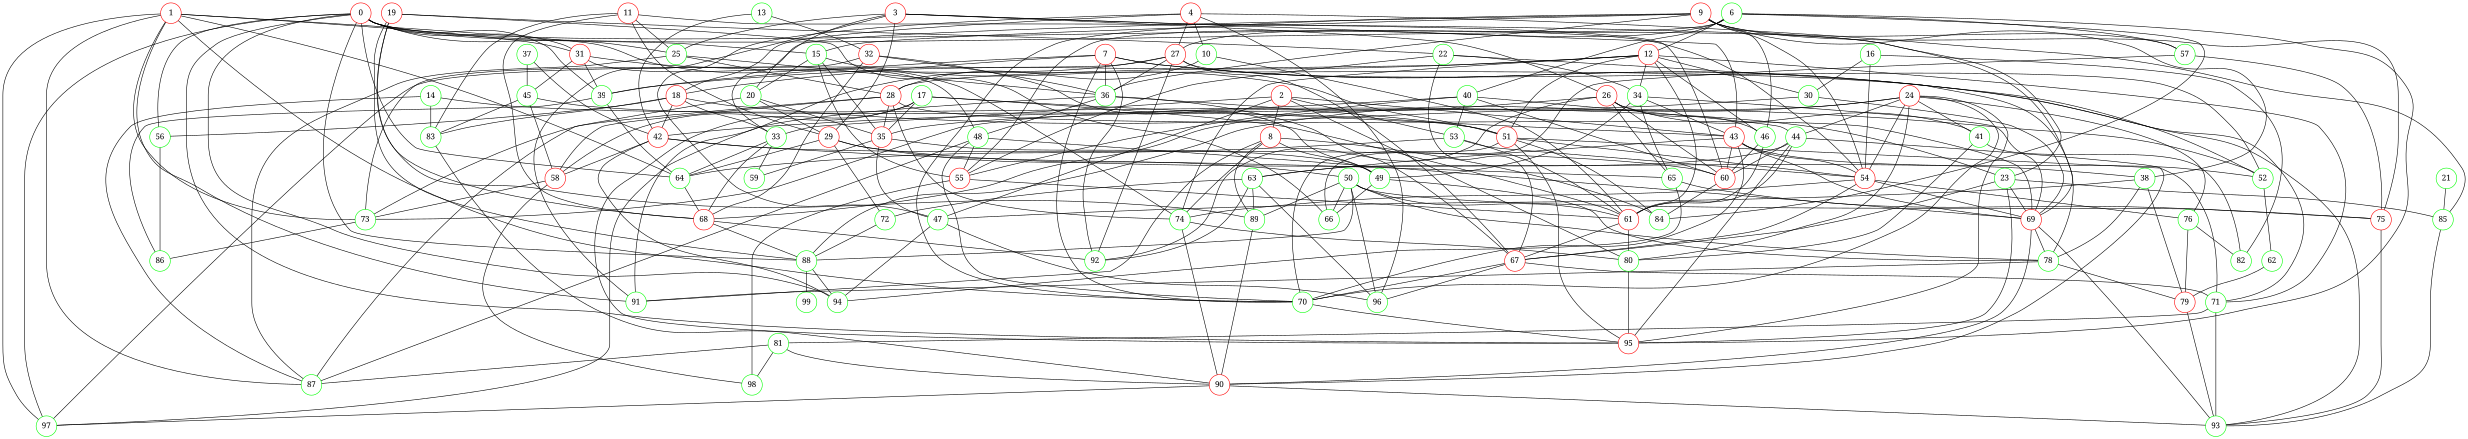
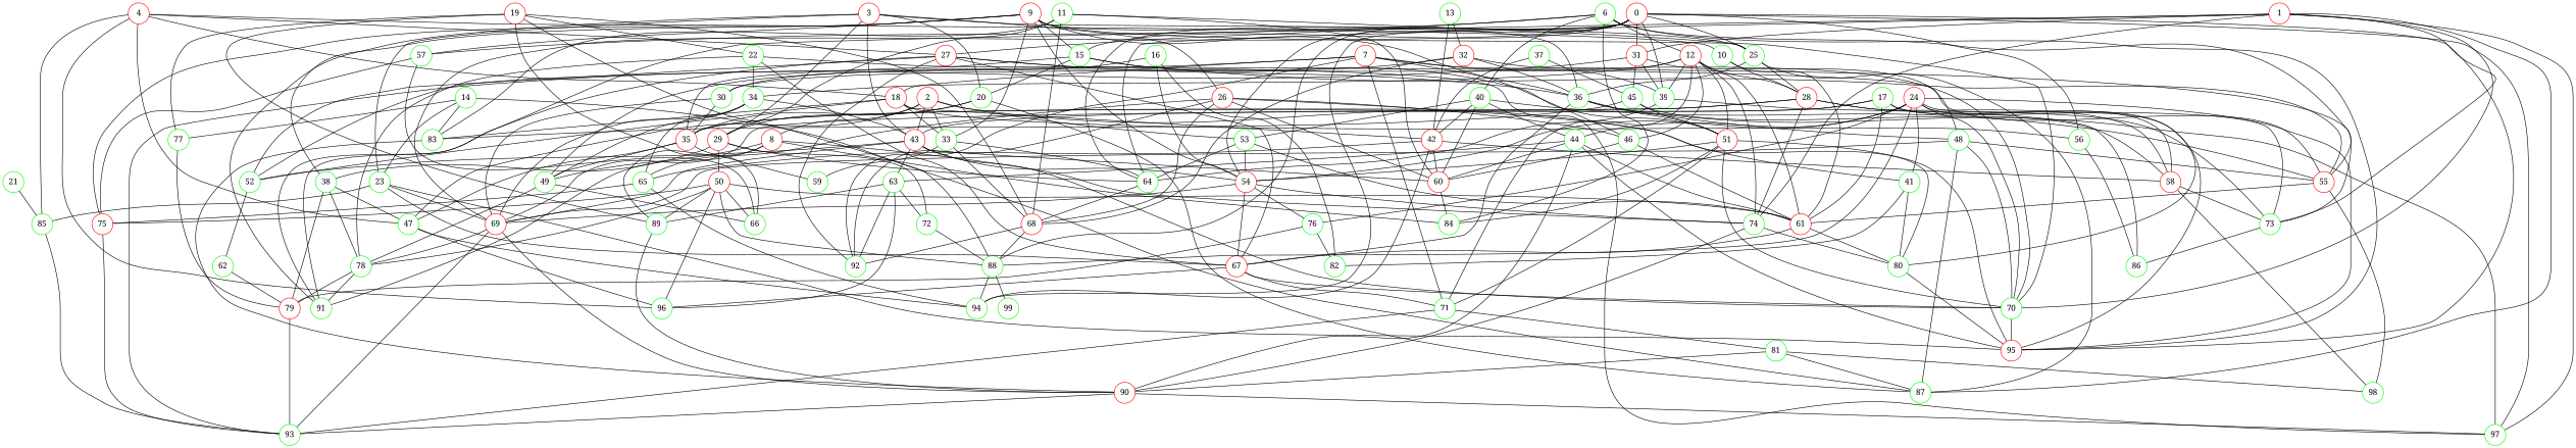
  graph {
    fontname="Noto Serif"
    node [color=green fillcolor=white fixedsize=true fontname="Noto Serif" shape=circle style=filled]
    edge [fontname="Noto Serif"]
    0 [color=red]
    64
    88
    94
    97
    69 [color=red]
    54 [color=red]
    95 [color=red]
    39
    56
    25
    15
    31 [color=red]
    68 [color=red]
    99
    90 [color=red]
    93
    78
    67 [color=red]
    74
    76
    86
    87
    36
    28 [color=red]
    51 [color=red]
    55 [color=red]
    35 [color=red]
    20
    48
    45
    92
    91
    79 [color=red]
    96
    70
    71
    80
    82
    81
    98
    73
    58 [color=red]
    84
    61 [color=red]
    49
    59
    47
    66
    29 [color=red]
-   50
+   50 [color=red]
    38
    72
    89
    75 [color=red]
    83
    1 [color=red]
    2 [color=red]
    33
    53
    8 [color=red]
    43 [color=red]
    52
    60 [color=red]
    63
    62
    3 [color=red]
    23
    26 [color=red]
    85
    65
    41
    46
    4 [color=red]
    18 [color=red]
    10
    27 [color=red]
    42 [color=red]
    6
    40
    57
    12 [color=red]
    44
    34
    30
    7 [color=red]
    9 [color=red]
-   11 [color=red]
+   11
    13
    32 [color=red]
    14
+   77
    16
    17
    19 [color=red]
    22
    21
    24 [color=red]
    37
    0 -- 64
    0 -- 88
    0 -- 94
    0 -- 97
    0 -- 69
    0 -- 54
    0 -- 95
    0 -- 39
    0 -- 56
    0 -- 25
    0 -- 15
    0 -- 31
    64 -- 68
    88 -- 94
    88 -- 99
    69 -- 90
    69 -- 93
    69 -- 78
    54 -- 69
    54 -- 67
    54 -- 74
    54 -- 76
    39 -- 64
    39 -- 86
    56 -- 86
    25 -- 87
    25 -- 36
    25 -- 28
    15 -- 51
    15 -- 55
    15 -- 35
    15 -- 20
    31 -- 39
    31 -- 93
    31 -- 48
    31 -- 45
    68 -- 88
    68 -- 92
    90 -- 97
    90 -- 93
    78 -- 91
    78 -- 79
    67 -- 96
    67 -- 70
    67 -- 71
    74 -- 90
    74 -- 80
    76 -- 79
    76 -- 82
    36 -- 97
    36 -- 67
    36 -- 51
    36 -- 48
    28 -- 69
    28 -- 74
    28 -- 35
    28 -- 73
    28 -- 58
    51 -- 54
    51 -- 95
    51 -- 70
    51 -- 71
    51 -- 84
    55 -- 98
    55 -- 61
    35 -- 49
    35 -- 59
    35 -- 47
    20 -- 87
    20 -- 35
    20 -- 29
    48 -- 69
    48 -- 87
    48 -- 55
    48 -- 70
    45 -- 51
    45 -- 58
    45 -- 83
    79 -- 93
    70 -- 95
    71 -- 93
    71 -- 81
    80 -- 95
    81 -- 90
    81 -- 87
    81 -- 98
    73 -- 86
    58 -- 98
    58 -- 73
    61 -- 67
    61 -- 80
    49 -- 78
    49 -- 66
    47 -- 94
    47 -- 96
    29 -- 64
    29 -- 50
    29 -- 38
    29 -- 72
    50 -- 88
    50 -- 78
    50 -- 96
    50 -- 61
    50 -- 66
    50 -- 89
    50 -- 75
    38 -- 78
    38 -- 79
    38 -- 47
    72 -- 88
    89 -- 90
    75 -- 93
    83 -- 90
    1 -- 64
    1 -- 97
    1 -- 31
    1 -- 74
    1 -- 87
    1 -- 91
    1 -- 70
    1 -- 73
    2 -- 80
    2 -- 47
    2 -- 33
    2 -- 53
    2 -- 8
    2 -- 43
    33 -- 64
    33 -- 68
    33 -- 59
    53 -- 64
    53 -- 54
    53 -- 61
    8 -- 74
    8 -- 91
    8 -- 84
    8 -- 49
    8 -- 89
    43 -- 69
    43 -- 54
    43 -- 70
    43 -- 52
    43 -- 60
    43 -- 63
    52 -- 62
    60 -- 84
    63 -- 92
    63 -- 96
    63 -- 72
    63 -- 89
    62 -- 79
    3 -- 25
    3 -- 20
    3 -- 91
    3 -- 29
    3 -- 43
    3 -- 23
    3 -- 26
    23 -- 69
    23 -- 95
    23 -- 67
    23 -- 85
    26 -- 68
    26 -- 92
    26 -- 60
    26 -- 65
    26 -- 41
    26 -- 46
    85 -- 93
    65 -- 94
    65 -- 75
    41 -- 80
    41 -- 82
    46 -- 61
    46 -- 60
    4 -- 96
    4 -- 47
    4 -- 85
    4 -- 18
    4 -- 10
    4 -- 27
    18 -- 56
    18 -- 83
    18 -- 33
    18 -- 52
    18 -- 42
    10 -- 28
    10 -- 61
    27 -- 97
    27 -- 67
    27 -- 36
    27 -- 92
    27 -- 91
    27 -- 52
    42 -- 94
    42 -- 58
    42 -- 60
    42 -- 65
    6 -- 95
    6 -- 55
    6 -- 84
    6 -- 27
    6 -- 40
    6 -- 57
    6 -- 12
    40 -- 55
    40 -- 53
    40 -- 60
    40 -- 42
    40 -- 44
    57 -- 66
    57 -- 75
    12 -- 39
    12 -- 74
    12 -- 28
    12 -- 51
    12 -- 71
    12 -- 61
    12 -- 46
    12 -- 34
    12 -- 30
    44 -- 95
    44 -- 90
    44 -- 61
    44 -- 60
    44 -- 63
    34 -- 69
    34 -- 49
    34 -- 43
    34 -- 65
    30 -- 69
    30 -- 35
    7 -- 39
    7 -- 36
    7 -- 92
    7 -- 70
    7 -- 71
    7 -- 52
    7 -- 18
    9 -- 54
    9 -- 15
    9 -- 36
    9 -- 70
    9 -- 38
    9 -- 75
    9 -- 33
    9 -- 46
    9 -- 57
    11 -- 25
    11 -- 68
    11 -- 29
    11 -- 83
    11 -- 60
    13 -- 42
    13 -- 32
    32 -- 68
    32 -- 36
    32 -- 73
    32 -- 49
    14 -- 87
    14 -- 83
    14 -- 23
+   14 -- 77
+   77 -- 79
    16 -- 54
    16 -- 82
    16 -- 30
    17 -- 95
    17 -- 35
    17 -- 58
    17 -- 61
    17 -- 43
    19 -- 88
    19 -- 68
    19 -- 66
    19 -- 89
+   19 -- 77
    19 -- 22
    22 -- 78
    22 -- 67
    22 -- 55
    22 -- 34
    21 -- 85
    24 -- 88
    24 -- 54
    24 -- 95
    24 -- 76
    24 -- 70
    24 -- 80
    24 -- 73
    24 -- 41
    24 -- 44
    37 -- 45
    37 -- 42
  }
